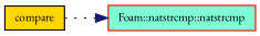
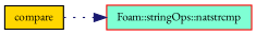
  digraph {
    rankdir=LR
    fontname="EB Garamond"
    node [fontname="EB Garamond" fontsize=10 shape=record style=filled]
    n1 [color=black fillcolor=gold fontcolor=black height=0.2 label=compare width=0.4]
-   n2 [color=red height=0.2 label="Foam::natstrcmp::natstrcmp" width=0.4 fillcolor=aquamarine]
+   n2 [color=red height=0.2 label="Foam::stringOps::natstrcmp" width=0.4 fillcolor=aquamarine]
    n1 -> n2 [color=midnightblue fontname="EB Garamond" fontsize=10 labelfontname=Helvetica labelfontsize=10 style=dotted]
  }
